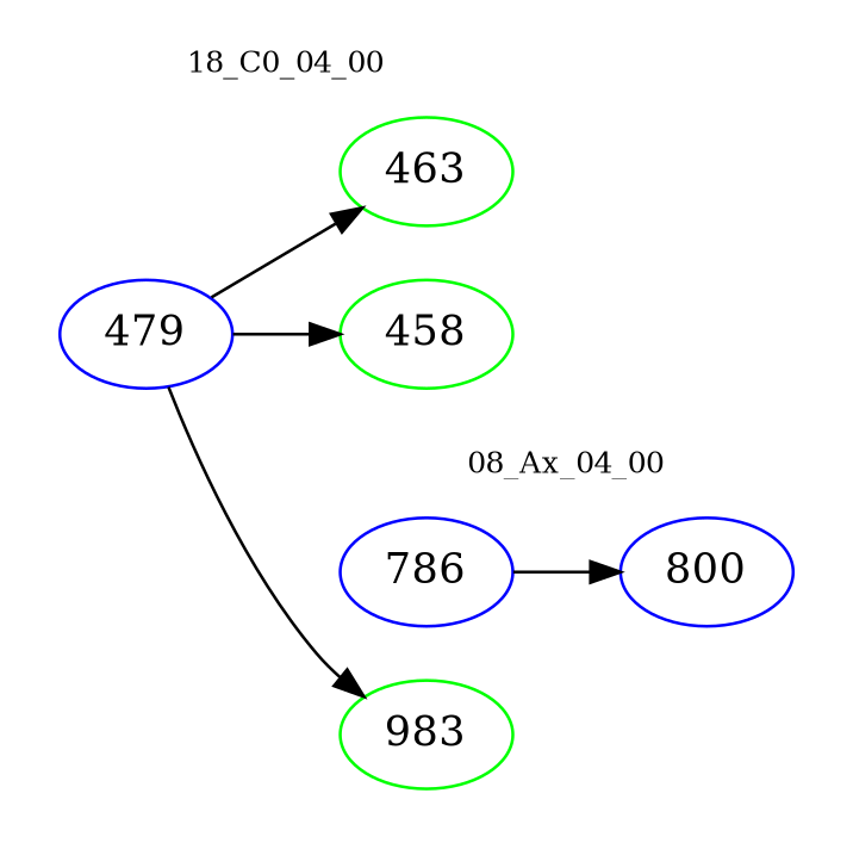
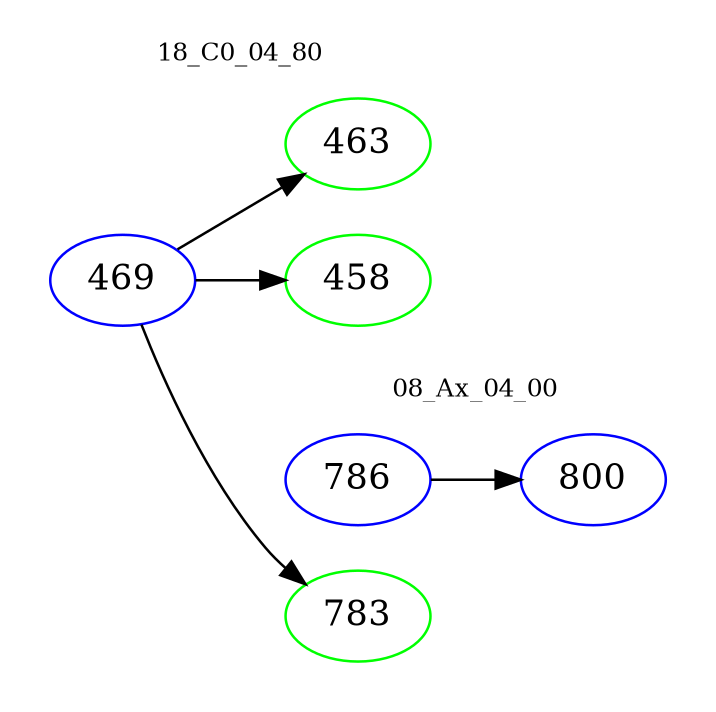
  digraph {
    rankdir=LR
    node [color=blue]
    edge [color=black]
    n1 [label=786]
-   n2 [color=green label=983]
+   n2 [color=green label=783]
    n3 [label=800]
-   n4 [label=479]
+   n4 [label=469]
    n5 [color=green label=458]
    n6 [color=green label=463]
    subgraph cluster_1 {
      color=white
      fontsize=10
      label="08_Ax_04_00"
      n1
      n2
      n3
    }
    subgraph cluster_2 {
      color=white
      fontsize=10
-     label="18_C0_04_00"
+     label="18_C0_04_80"
      n4
      n5
      n6
    }
    n1 -> n3
    n4 -> n2
    n4 -> n5
    n4 -> n6
  }
